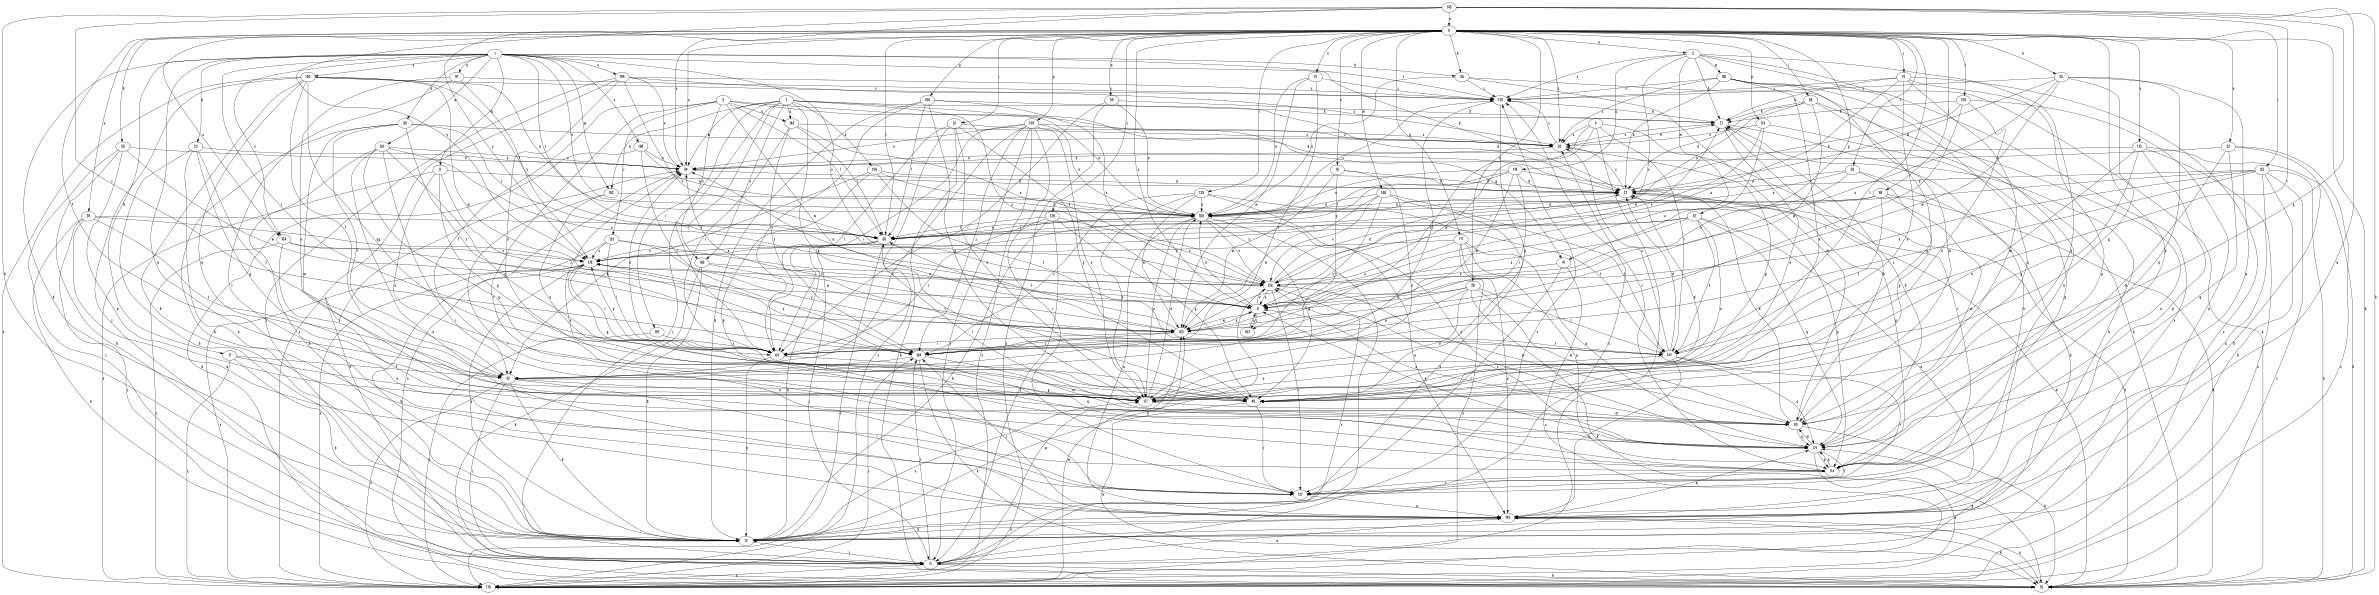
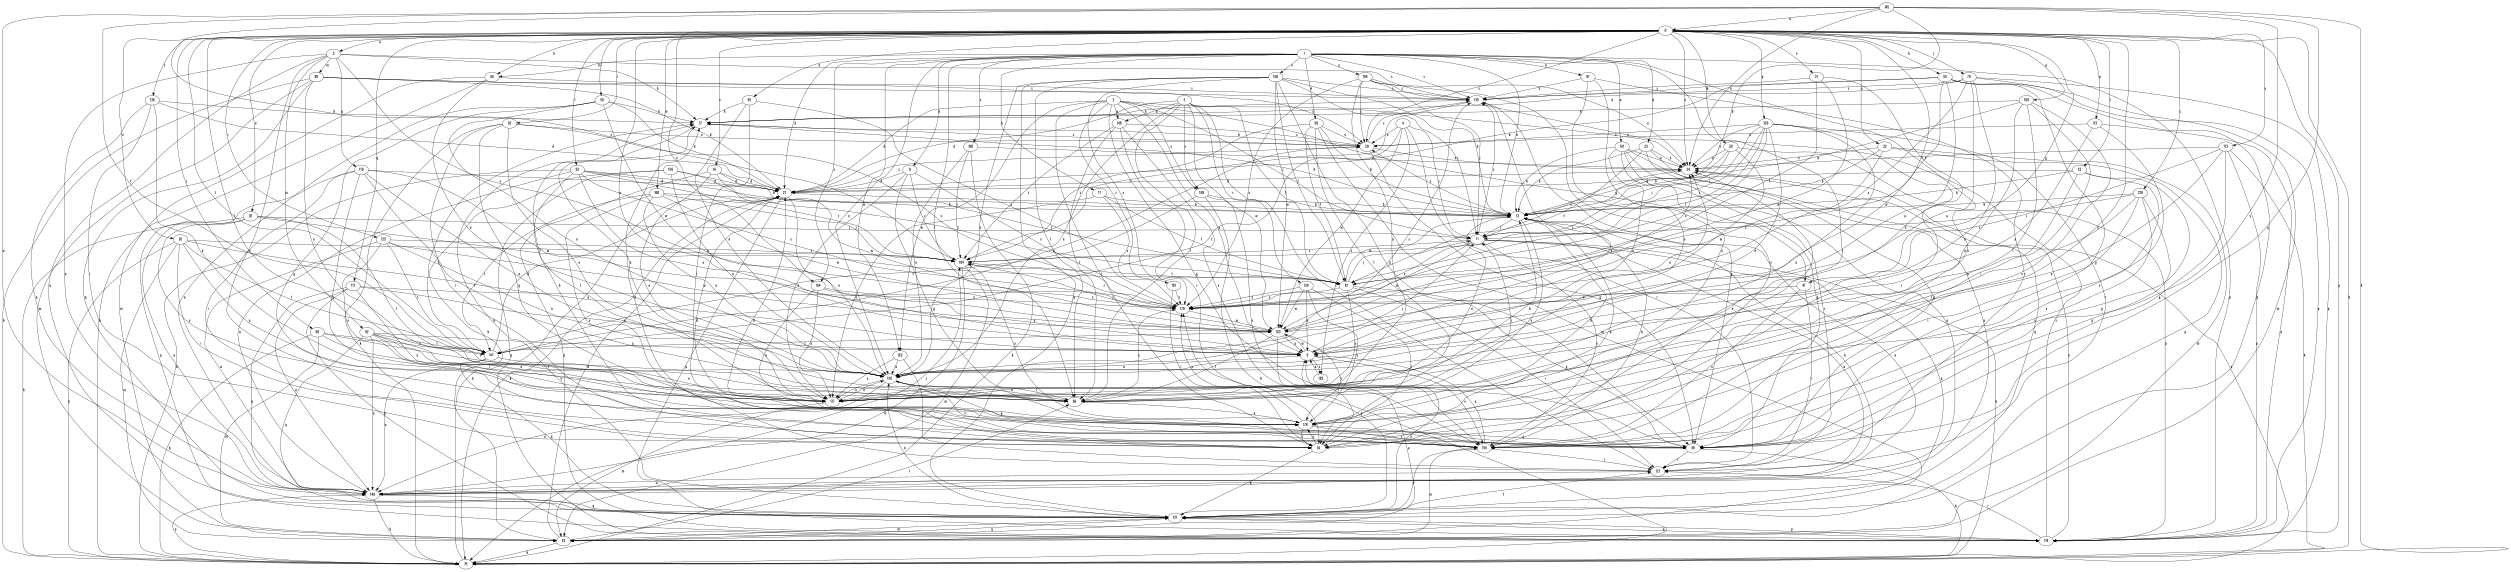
  strict digraph {
    fontname=Oswald
    node [fontname=Oswald]
    edge [fontname=Oswald]
    0
    5
    6
    16
    20
    28
    30
    31
    32
    34
    39
    42
    47
    50
    55
    56
    58
    62
    68
    70
    79
    83
    86
    95
    108
    109
    113
    114
    117
    125
    128
    136
    142
    160
    164
    173
    178
    135
    156
    57
    88
    92
    118
    121
    149
    170
    100
    163
    183
    27
    n51 [label=177]
    49
    71
    64
    184
    93
    13
    127
    145
    1
    8
    11
    23
    97
    99
    104
    150
    161
    162
    168
    2
    106
    148
    169
    181
    3
    126
    4
    0 -> 5 [label=a]
    0 -> 6 [label=a]
    0 -> 16 [label=c]
    0 -> 20 [label=c]
    0 -> 28 [label=e]
    0 -> 30 [label=e]
    0 -> 31 [label=e]
    0 -> 32 [label=e]
    0 -> 34 [label=e]
    0 -> 39 [label=f]
    0 -> 42 [label=f]
    0 -> 47 [label=g]
    0 -> 50 [label=h]
    0 -> 55 [label=h]
    0 -> 56 [label=h]
    0 -> 58 [label=i]
    0 -> 62 [label=i]
    0 -> 68 [label=j]
    0 -> 70 [label=j]
    0 -> 79 [label=k]
    0 -> 83 [label=l]
    0 -> 86 [label=l]
    0 -> 95 [label=n]
    0 -> 108 [label=p]
    0 -> 109 [label=p]
    0 -> 113 [label=p]
    0 -> 114 [label=p]
    0 -> 117 [label=q]
    0 -> 125 [label=r]
    0 -> 128 [label=s]
    0 -> 136 [label=t]
    0 -> 142 [label=t]
    0 -> 160 [label=w]
    0 -> 164 [label=x]
    0 -> 173 [label=y]
    0 -> 178 [label=y]
    5 -> 135 [label=s]
    5 -> 156 [label=v]
    5 -> 57 [label=h]
    5 -> 88 [label=m]
    5 -> 92 [label=m]
    5 -> 118 [label=q]
    5 -> 121 [label=q]
    5 -> 149 [label=u]
    5 -> 170 [label=x]
    6 -> 34 [label=e]
+   6 -> 135 [label=s]
    6 -> 156 [label=v]
    6 -> 100 [label=n]
    6 -> 163 [label=w]
    6 -> 183 [label=z]
    16 -> 42 [label=f]
+   16 -> 114 [label=p]
    16 -> 163 [label=w]
    16 -> 27 [label=d]
    16 -> n51 [label=o]
    20 -> 34 [label=e]
    20 -> 135 [label=s]
    20 -> 57 [label=h]
    20 -> 49 [label=g]
    28 -> 42 [label=f]
    28 -> 79 [label=k]
    28 -> 86 [label=l]
    28 -> 178 [label=y]
    28 -> 149 [label=u]
    28 -> 71 [label=j]
    30 -> 6 [label=a]
    30 -> 79 [label=k]
    30 -> 142 [label=t]
    30 -> n51 [label=o]
    30 -> 64 [label=i]
    30 -> 184 [label=u]
    30 -> 93 [label=m]
    31 -> 42 [label=f]
    31 -> 135 [label=s]
    31 -> 100 [label=n]
    31 -> 163 [label=w]
    32 -> 34 [label=e]
    32 -> 121 [label=q]
    32 -> 170 [label=x]
    32 -> 93 [label=m]
    32 -> 13 [label=b]
    34 -> 27 [label=d]
    39 -> 156 [label=v]
    39 -> 100 [label=n]
    39 -> 27 [label=d]
    39 -> 49 [label=g]
    39 -> 13 [label=b]
    42 -> 170 [label=x]
    42 -> n51 [label=o]
    42 -> 49 [label=g]
    42 -> 71 [label=j]
    42 -> 13 [label=b]
    42 -> 127 [label=r]
    47 -> 156 [label=v]
    47 -> 170 [label=x]
    47 -> 127 [label=r]
    50 -> 34 [label=e]
    50 -> 114 [label=p]
    50 -> 163 [label=w]
    50 -> 71 [label=j]
    50 -> 13 [label=b]
    55 -> 6 [label=a]
    55 -> 114 [label=p]
    55 -> 135 [label=s]
    55 -> 121 [label=q]
    55 -> 163 [label=w]
    55 -> 27 [label=d]
    55 -> 49 [label=g]
    56 -> 79 [label=k]
    56 -> 135 [label=s]
    56 -> 100 [label=n]
    56 -> 93 [label=m]
    58 -> 57 [label=h]
    58 -> 149 [label=u]
    58 -> 100 [label=n]
    58 -> 163 [label=w]
    58 -> 27 [label=d]
    58 -> 49 [label=g]
    62 -> 20 [label=c]
    62 -> 79 [label=k]
    62 -> 170 [label=x]
    62 -> n51 [label=o]
    62 -> 49 [label=g]
    62 -> 64 [label=i]
    68 -> 79 [label=k]
    68 -> 86 [label=l]
    68 -> 142 [label=t]
    68 -> 100 [label=n]
    68 -> 93 [label=m]
    70 -> 6 [label=a]
    70 -> 114 [label=p]
    70 -> 135 [label=s]
    70 -> 57 [label=h]
    70 -> 170 [label=x]
    70 -> n51 [label=o]
    70 -> 93 [label=m]
    79 -> 34 [label=e]
    79 -> 149 [label=u]
    79 -> 27 [label=d]
    83 -> 6 [label=a]
    83 -> 79 [label=k]
    83 -> 86 [label=l]
    83 -> 149 [label=u]
    83 -> 170 [label=x]
    83 -> 27 [label=d]
    83 -> 184 [label=z]
    83 -> 13 [label=b]
    86 -> 178 [label=y]
    86 -> 170 [label=x]
    86 -> 100 [label=n]
    86 -> 71 [label=j]
    86 -> 13 [label=b]
    95 -> 57 [label=h]
    95 -> 170 [label=x]
    95 -> 100 [label=n]
    95 -> 64 [label=i]
    108 -> 86 [label=l]
    108 -> 156 [label=v]
    108 -> 57 [label=h]
    108 -> n51 [label=o]
    108 -> 64 [label=i]
    108 -> 13 [label=b]
    109 -> 20 [label=c]
    109 -> 34 [label=e]
    109 -> 42 [label=f]
    109 -> 170 [label=x]
    109 -> 100 [label=n]
    109 -> n51 [label=o]
    109 -> 71 [label=j]
    109 -> 64 [label=i]
    109 -> 184 [label=z]
    109 -> 127 [label=r]
    113 -> 6 [label=a]
    113 -> 20 [label=c]
    113 -> 114 [label=p]
    113 -> 156 [label=v]
    114 -> 34 [label=e]
    114 -> 135 [label=s]
    114 -> 121 [label=q]
    114 -> 127 [label=r]
    117 -> 6 [label=a]
    117 -> 114 [label=p]
    117 -> 178 [label=y]
    117 -> 121 [label=q]
    117 -> 149 [label=u]
    117 -> 170 [label=x]
    125 -> 142 [label=t]
    125 -> 149 [label=u]
    125 -> 100 [label=n]
    125 -> 163 [label=w]
    125 -> n51 [label=o]
    125 -> 184 [label=z]
    128 -> 86 [label=l]
    128 -> 156 [label=v]
    128 -> 49 [label=g]
    128 -> 71 [label=j]
    128 -> 64 [label=i]
    128 -> 13 [label=b]
    136 -> 57 [label=h]
    136 -> 149 [label=u]
    136 -> 27 [label=d]
    136 -> n51 [label=o]
    136 -> 64 [label=i]
    142 -> 20 [label=c]
    142 -> 121 [label=q]
    142 -> 149 [label=u]
    142 -> 27 [label=d]
    142 -> n51 [label=o]
-   142 -> 127 [label=r]
    160 -> 142 [label=t]
    160 -> 156 [label=v]
    160 -> 100 [label=n]
    160 -> 163 [label=w]
    160 -> 184 [label=z]
    160 -> 13 [label=b]
    164 -> 6 [label=a]
    164 -> 178 [label=y]
    164 -> 170 [label=x]
    164 -> n51 [label=o]
    173 -> 34 [label=e]
    173 -> 79 [label=k]
    173 -> 114 [label=p]
    173 -> 170 [label=x]
    173 -> n51 [label=o]
    173 -> 49 [label=g]
    178 -> 156 [label=v]
    178 -> 170 [label=x]
    178 -> 49 [label=g]
    178 -> 64 [label=i]
    178 -> 13 [label=b]
    135 -> 57 [label=h]
    135 -> 49 [label=g]
    135 -> 184 [label=z]
    156 -> 6 [label=a]
    156 -> 57 [label=h]
    156 -> 27 [label=d]
    156 -> 93 [label=m]
    156 -> 13 [label=b]
    156 -> 127 [label=r]
    57 -> 20 [label=c]
    57 -> n51 [label=o]
    57 -> 13 [label=b]
    88 -> 20 [label=c]
    88 -> 79 [label=k]
    88 -> 135 [label=s]
    88 -> 121 [label=q]
    88 -> 27 [label=d]
    88 -> n51 [label=o]
    88 -> 93 [label=m]
    92 -> 6 [label=a]
    92 -> 86 [label=l]
    92 -> 142 [label=t]
    92 -> 178 [label=y]
    92 -> 121 [label=q]
    92 -> 149 [label=u]
    92 -> n51 [label=o]
    118 -> 86 [label=l]
    118 -> 114 [label=p]
    118 -> 178 [label=y]
    118 -> 100 [label=n]
    118 -> 163 [label=w]
    118 -> 27 [label=d]
    118 -> 64 [label=i]
    121 -> 6 [label=a]
    121 -> 114 [label=p]
    121 -> 156 [label=v]
    121 -> 57 [label=h]
    121 -> 170 [label=x]
    121 -> 100 [label=n]
    121 -> 93 [label=m]
    121 -> 127 [label=f]
    149 -> 79 [label=k]
    149 -> 121 [label=q]
    149 -> 184 [label=z]
    149 -> 13 [label=b]
    170 -> 163 [label=w]
    170 -> 184 [label=z]
    100 -> 86 [label=l]
    100 -> 135 [label=s]
    100 -> 156 [label=v]
    100 -> 149 [label=u]
    100 -> n51 [label=o]
    100 -> 49 [label=g]
    100 -> 71 [label=j]
    163 -> 6 [label=a]
    163 -> 34 [label=e]
    163 -> 86 [label=l]
    163 -> 142 [label=t]
    163 -> 178 [label=y]
    163 -> 64 [label=i]
    163 -> 184 [label=z]
    183 -> 6 [label=a]
    27 -> 20 [label=c]
    27 -> 79 [label=k]
    27 -> 114 [label=p]
    27 -> 100 [label=n]
+   27 -> 13 [label=b]
    n51 -> 100 [label=n]
    n51 -> 93 [label=m]
    49 -> 79 [label=k]
    49 -> 27 [label=d]
    49 -> 127 [label=r]
    71 -> 34 [label=e]
    71 -> 79 [label=k]
    71 -> 135 [label=s]
    71 -> 156 [label=v]
    71 -> 121 [label=q]
    71 -> 149 [label=u]
    71 -> 170 [label=x]
    71 -> 163 [label=w]
    71 -> 184 [label=z]
    64 -> 34 [label=e]
    64 -> 178 [label=y]
    64 -> 121 [label=q]
    64 -> 13 [label=b]
    184 -> 42 [label=f]
    184 -> 79 [label=k]
    184 -> 178 [label=y]
    184 -> 93 [label=m]
    93 -> 6 [label=a]
    93 -> 79 [label=k]
    93 -> 86 [label=l]
    93 -> 57 [label=h]
    93 -> 121 [label=q]
    93 -> 27 [label=d]
    13 -> 20 [label=c]
    13 -> 178 [label=y]
    13 -> 149 [label=u]
    13 -> n51 [label=o]
    13 -> 71 [label=j]
    127 -> 57 [label=h]
    127 -> 149 [label=u]
    145 -> 0 [label=u]
    145 -> 34 [label=e]
    145 -> 79 [label=k]
    145 -> 142 [label=t]
    145 -> 178 [label=y]
    145 -> 149 [label=u]
    145 -> 49 [label=g]
    145 -> 184 [label=z]
    145 -> 13 [label=b]
    1 -> 56 [label=h]
    1 -> 86 [label=l]
    1 -> 114 [label=p]
    1 -> 164 [label=x]
    1 -> 135 [label=s]
    1 -> 156 [label=v]
    1 -> 100 [label=n]
    1 -> 27 [label=d]
    1 -> 64 [label=i]
    1 -> 13 [label=b]
    1 -> 8 [label=b]
    1 -> 11 [label=b]
    1 -> 23 [label=d]
    1 -> 97 [label=n]
    1 -> 99 [label=n]
    1 -> 104 [label=o]
    1 -> 150 [label=v]
    1 -> 161 [label=w]
    1 -> 162 [label=w]
    1 -> 168 [label=x]
    8 -> 170 [label=x]
    8 -> 27 [label=d]
    8 -> n51 [label=o]
    8 -> 49 [label=g]
    8 -> 184 [label=z]
    11 -> 42 [label=f]
    11 -> 170 [label=x]
    11 -> n51 [label=o]
    11 -> 13 [label=b]
    23 -> 34 [label=e]
    23 -> 42 [label=f]
    23 -> 149 [label=u]
    23 -> 49 [label=g]
    23 -> 13 [label=b]
    97 -> 178 [label=y]
    97 -> 135 [label=s]
    97 -> n51 [label=o]
    97 -> 127 [label=r]
    99 -> 20 [label=c]
    99 -> 42 [label=f]
    99 -> 86 [label=l]
    99 -> 184 [label=z]
    99 -> 93 [label=m]
    99 -> 13 [label=b]
    104 -> 20 [label=c]
    104 -> 34 [label=e]
    104 -> 135 [label=s]
    104 -> 156 [label=v]
    104 -> 170 [label=x]
    104 -> n51 [label=o]
    104 -> 71 [label=j]
    150 -> 42 [label=f]
    150 -> 86 [label=l]
    150 -> 135 [label=s]
    150 -> 121 [label=q]
    150 -> 170 [label=x]
    150 -> 100 [label=n]
    150 -> 163 [label=w]
    150 -> 49 [label=g]
    150 -> 71 [label=j]
    150 -> 13 [label=b]
    161 -> 6 [label=a]
    161 -> 34 [label=e]
    161 -> 121 [label=q]
    161 -> 149 [label=u]
    161 -> 49 [label=g]
    161 -> 13 [label=b]
    161 -> 127 [label=r]
    162 -> 100 [label=n]
    162 -> n51 [label=o]
    162 -> 127 [label=r]
    168 -> 34 [label=e]
    168 -> 79 [label=k]
    168 -> 100 [label=n]
    168 -> 184 [label=z]
    2 -> 6 [label=a]
    2 -> 34 [label=e]
    2 -> 47 [label=g]
    2 -> 27 [label=d]
    2 -> 49 [label=g]
    2 -> 71 [label=j]
    2 -> 64 [label=i]
    2 -> 162 [label=w]
-   2 -> 106 [label=o]
    2 -> 148 [label=u]
    2 -> 169 [label=x]
    2 -> 181 [label=z]
    106 -> 42 [label=f]
    106 -> 114 [label=p]
    106 -> 142 [label=t]
    106 -> 100 [label=n]
    106 -> 27 [label=d]
    148 -> 20 [label=c]
    148 -> 86 [label=l]
    148 -> 156 [label=v]
    148 -> 64 [label=i]
    148 -> 184 [label=z]
    169 -> 79 [label=k]
    169 -> 142 [label=t]
    169 -> 156 [label=v]
    169 -> 13 [label=b]
    181 -> 170 [label=x]
    181 -> 64 [label=i]
    3 -> 42 [label=f]
    3 -> 86 [label=l]
    3 -> 100 [label=n]
    3 -> 163 [label=w]
    3 -> 27 [label=d]
    3 -> 127 [label=r]
    3 -> 148 [label=u]
    3 -> 169 [label=x]
    3 -> 126 [label=r]
    126 -> 6 [label=a]
    126 -> 178 [label=y]
    126 -> 170 [label=x]
    126 -> 163 [label=w]
    126 -> 64 [label=i]
    4 -> 20 [label=c]
    4 -> 142 [label=t]
    4 -> 163 [label=w]
    4 -> 183 [label=z]
    4 -> 71 [label=j]
    4 -> 127 [label=r]
  }
